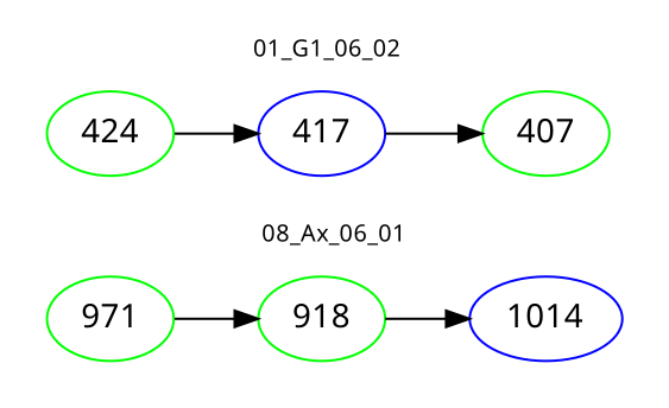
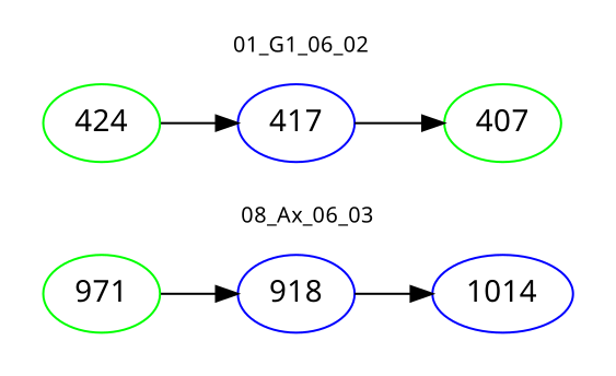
  digraph {
    fontname="Noto Sans"
    rankdir=LR
    node [color=green fontname="Noto Sans"]
    edge [color=black fontname="Noto Sans"]
    n1 [label=971]
-   n2 [label=918]
+   n2 [color=blue label=918]
    n3 [color=blue label=1014]
    n4 [label=424]
    n5 [color=blue label=417]
    n6 [label=407]
    subgraph cluster_1 {
      color=white
      fontsize=10
-     label="08_Ax_06_01"
+     label="08_Ax_06_03"
      n1
      n2
      n3
    }
    subgraph cluster_2 {
      color=white
      fontsize=10
      label="01_G1_06_02"
      n4
      n5
      n6
    }
    n1 -> n2
    n2 -> n3
    n4 -> n5
    n5 -> n6
  }
